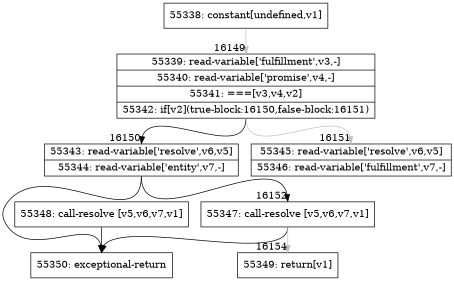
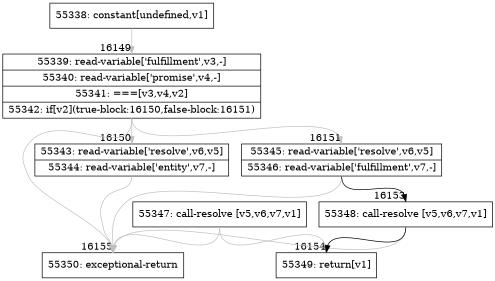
  digraph {
    rankdir=TD
    node [shape=record]
    edge [color=gray headport=n tailport=s]
    n1 [label="{55338: constant[undefined,v1]}"]
    n2 [label="{55339: read-variable['fulfillment',v3,-]|55340: read-variable['promise',v4,-]|55341: ===[v3,v4,v2]|55342: if[v2](true-block:16150,false-block:16151)}"]
    n3 [label="{55343: read-variable['resolve',v6,v5]|55344: read-variable['entity',v7,-]}"]
    n4 [label="{55345: read-variable['resolve',v6,v5]|55346: read-variable['fulfillment',v7,-]}"]
    n5 [label="{55350: exceptional-return}"]
    n6 [label="{55347: call-resolve [v5,v6,v7,v1]}"]
    n7 [label="{55348: call-resolve [v5,v6,v7,v1]}"]
    n8 [label="{55349: return[v1]}"]
    n1 -> n2 [headlabel="      16149"]
-   n2 -> n3 [headlabel="      16150" color=""]
+   n2 -> n3 [headlabel="      16150"]
    n2 -> n4 [headlabel="      16151"]
-   n3 -> n5 [color=black]
-   n3 -> n6 [headlabel="      16152" color=""]
-   n6 -> n5 [color=black]
+   n2 -> n5 [headlabel="      16155"]
+   n3 -> n5
+   n4 -> n5
+   n4 -> n7 [headlabel="      16153" color=""]
+   n6 -> n5
    n6 -> n8 [headlabel="      16154"]
-   n7 -> n5 [color=black]
+   n7 -> n5
+   n7 -> n8 [color=""]
  }
